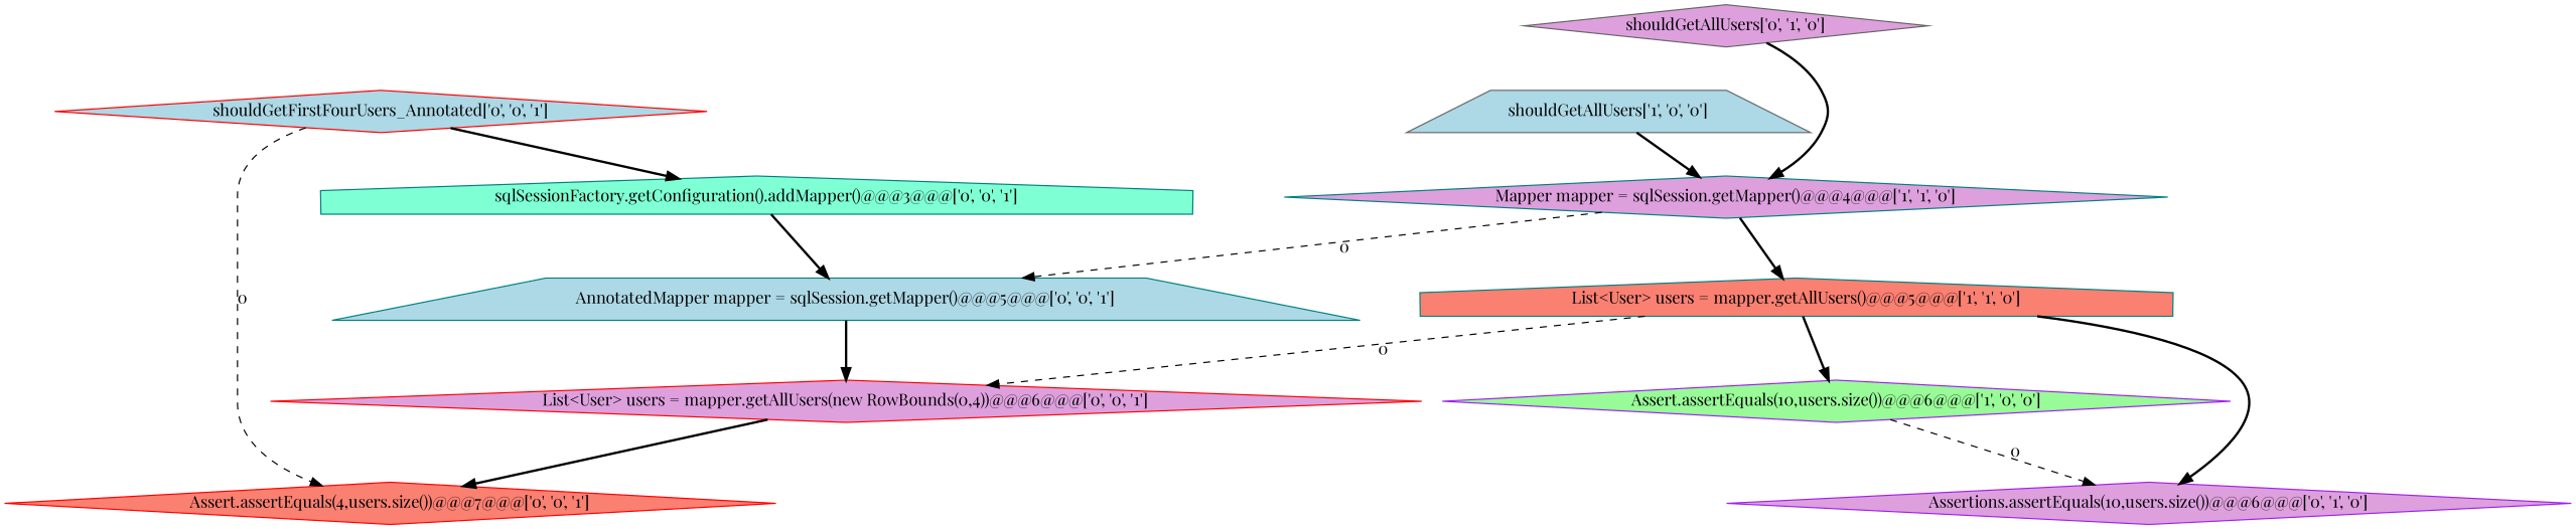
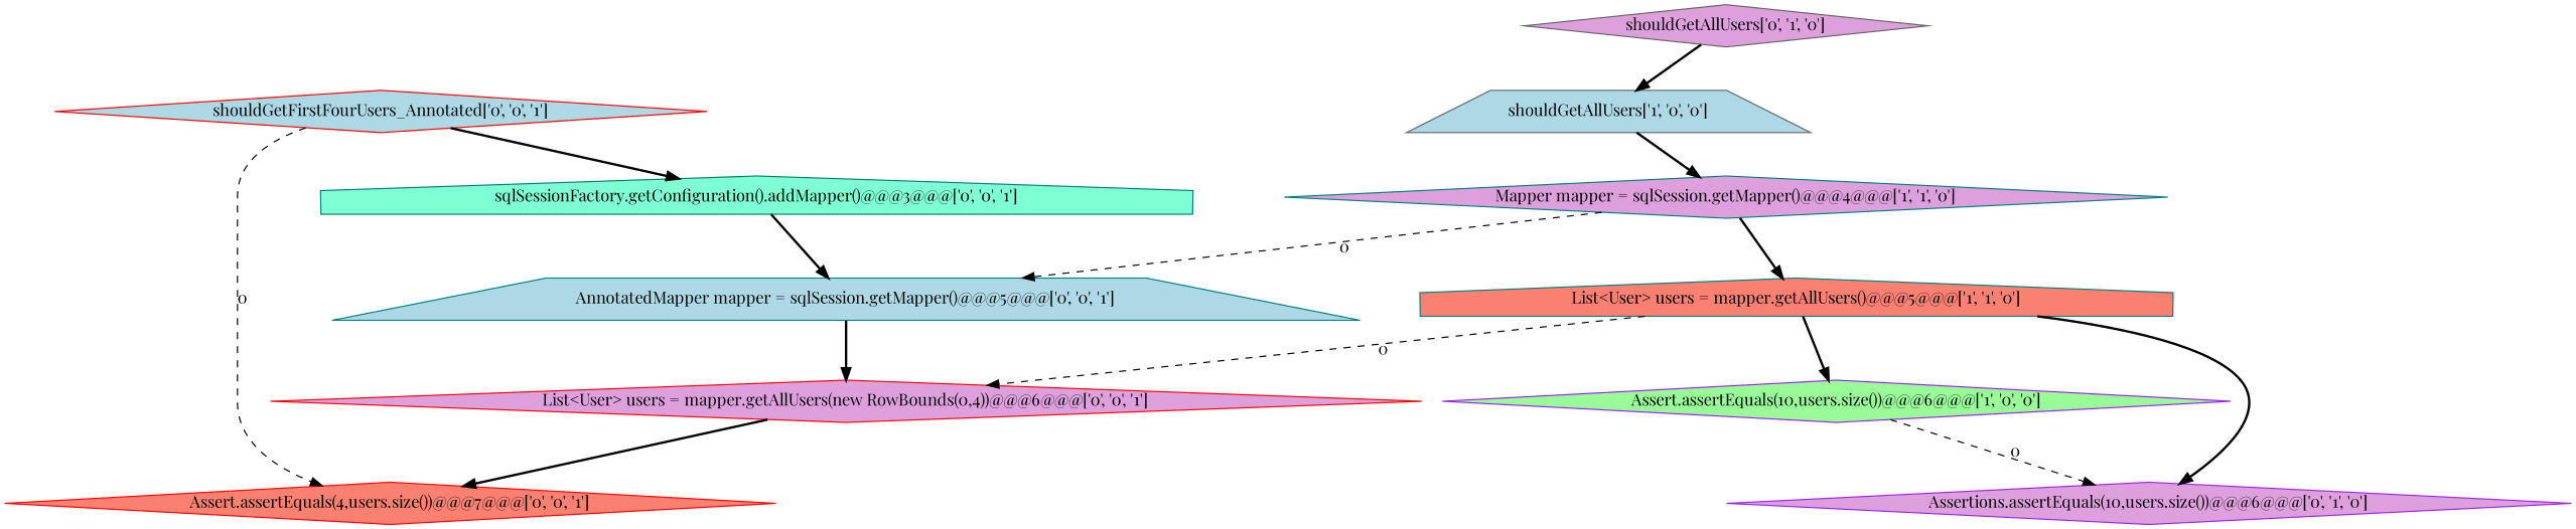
  digraph {
    fontname="Playfair Display"
    node [color=teal fillcolor=plum fontname="Playfair Display" shape=diamond style=filled]
    edge [fontname="Playfair Display" style=bold]
    n1 [color=purple fillcolor=palegreen label="Assert.assertEquals(10,users.size())@@@6@@@['1', '0', '0']"]
    n2 [color=purple label="Assertions.assertEquals(10,users.size())@@@6@@@['0', '1', '0']"]
    n3 [color=red fillcolor=salmon label="Assert.assertEquals(4,users.size())@@@7@@@['0', '0', '1']"]
    n4 [fillcolor=lightblue label="AnnotatedMapper mapper = sqlSession.getMapper()@@@5@@@['0', '0', '1']" shape=trapezium]
    n5 [color=red label="List<User> users = mapper.getAllUsers(new RowBounds(0,4))@@@6@@@['0', '0', '1']"]
    n6 [color=gray40 fillcolor=lightblue label="shouldGetAllUsers['1', '0', '0']" shape=trapezium]
    n7 [label="Mapper mapper = sqlSession.getMapper()@@@4@@@['1', '1', '0']"]
    n8 [fillcolor=salmon label="List<User> users = mapper.getAllUsers()@@@5@@@['1', '1', '0']" shape=house]
    n9 [color=gray40 label="shouldGetAllUsers['0', '1', '0']"]
    n10 [color=red fillcolor=lightblue label="shouldGetFirstFourUsers_Annotated['0', '0', '1']"]
    n11 [fillcolor=aquamarine label="sqlSessionFactory.getConfiguration().addMapper()@@@3@@@['0', '0', '1']" shape=house]
    n1 -> n2 [label=0 style=dashed]
    n4 -> n5
    n5 -> n3
    n6 -> n7
    n7 -> n4 [label=0 style=dashed]
    n7 -> n8
    n8 -> n1
    n8 -> n2
    n8 -> n5 [label=0 style=dashed]
-   n9 -> n7
+   n9 -> n6
    n10 -> n3 [label=0 style=dashed]
    n10 -> n11
    n11 -> n4
  }
